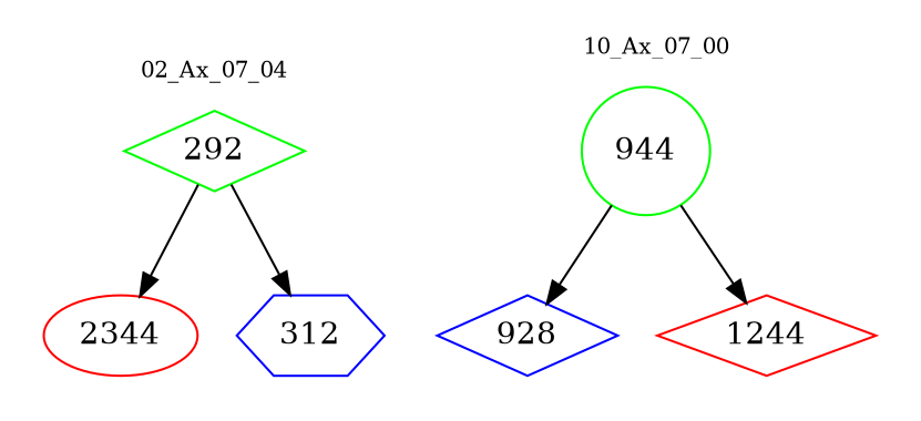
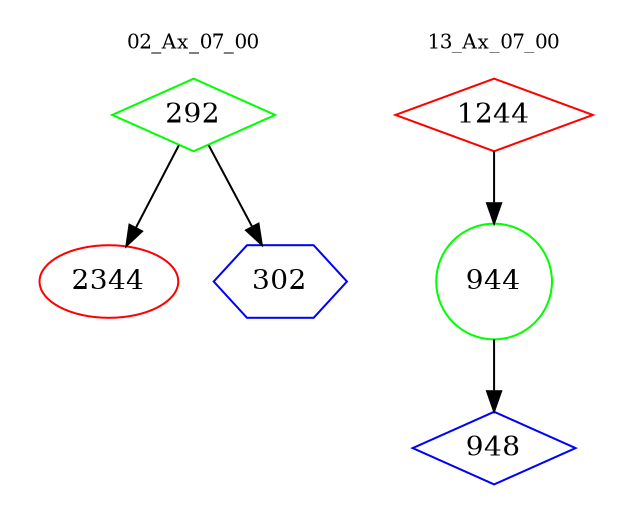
  digraph {
    node [color=green shape=diamond]
    edge [color=black]
    n1 [label=292]
    n2 [color=red label=2344 shape=ellipse]
-   n3 [color=blue label=312 shape=hexagon]
+   n3 [color=blue label=302 shape=hexagon]
    n4 [label=944 shape=circle]
-   n5 [color=blue label=928]
+   n5 [color=blue label=948]
    n6 [color=red label=1244]
    subgraph cluster_1 {
      color=white
      fontsize=10
-     label="02_Ax_07_04"
+     label="02_Ax_07_00"
      n1
      n2
      n3
    }
    subgraph cluster_2 {
      color=white
      fontsize=10
-     label="10_Ax_07_00"
+     label="13_Ax_07_00"
      n4
      n5
      n6
    }
    n1 -> n2
    n1 -> n3
    n4 -> n5
-   n4 -> n6
+   n6 -> n4
  }
